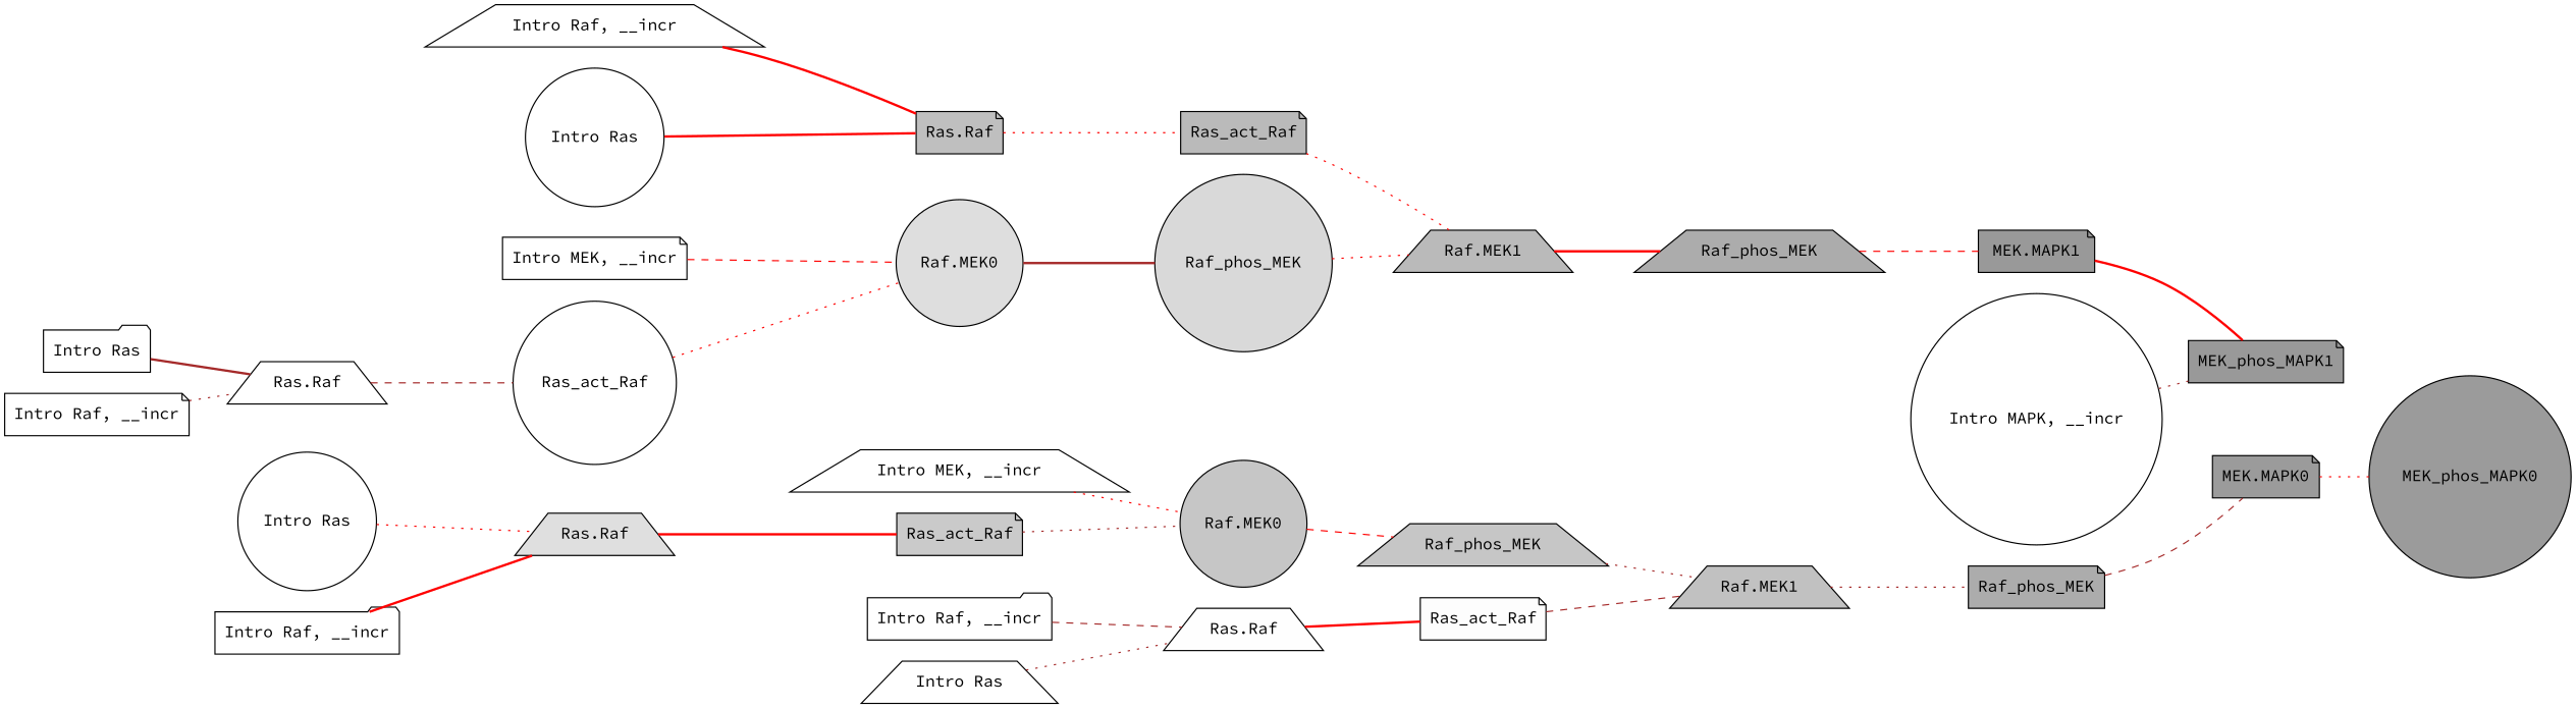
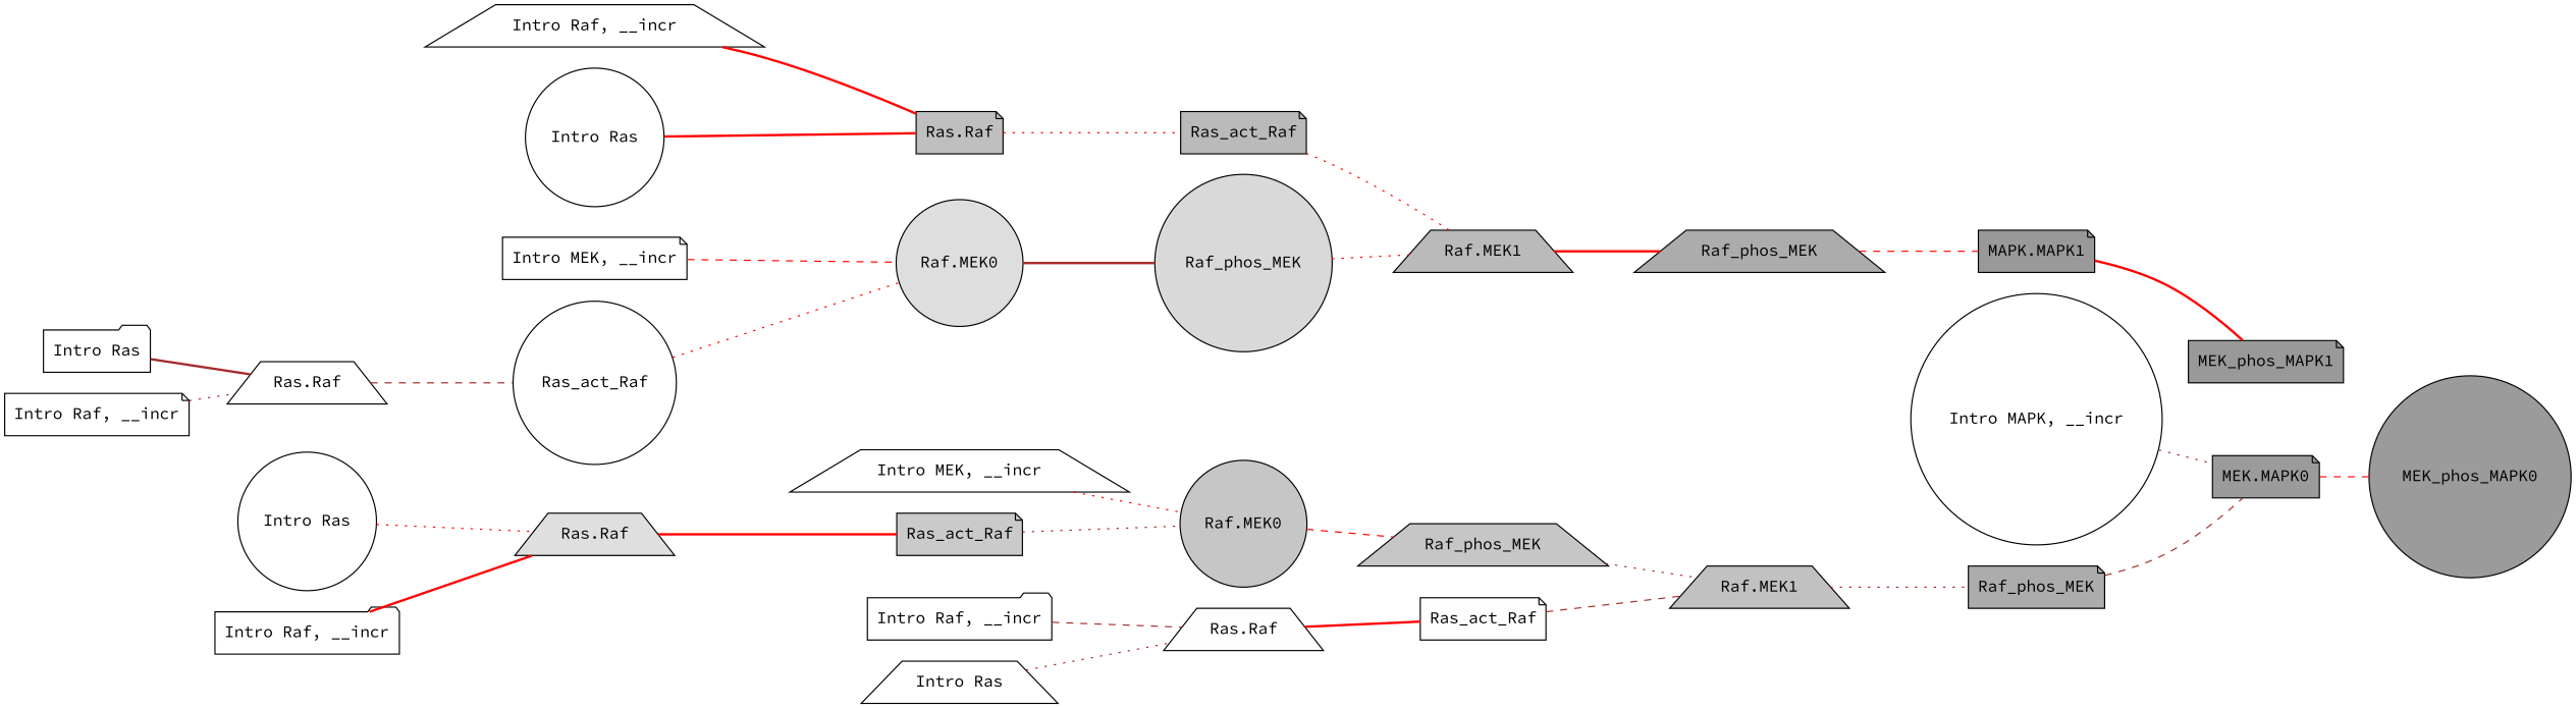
  digraph {
    fontname="Source Code Pro"
    rankdir=LR
    ranksep=0.30
    node [fillcolor="0.000 0.000 1.000" fontname="Source Code Pro" shape=note style=filled]
    edge [color=red dir=none fontname="Source Code Pro" style=dotted]
    n1 [label="Intro Ras" shape=circle]
    n2 [fillcolor="0.000 0.000 0.748" label="Ras.Raf"]
    n3 [fillcolor="0.000 0.000 0.729" label=Ras_act_Raf]
    n4 [label="Intro Ras" shape=trapezium]
    n5 [fillcolor="0.000 0.000 0.993" label="Ras.Raf" shape=trapezium]
    n6 [fillcolor="0.000 0.000 0.991" label=Ras_act_Raf]
    n7 [label="Intro Ras" shape=folder]
    n8 [label="Ras.Raf" shape=trapezium]
    n9 [label=Ras_act_Raf shape=circle]
    n10 [label="Intro Ras" shape=circle]
    n11 [fillcolor="0.000 0.000 0.872" label="Ras.Raf" shape=trapezium]
    n12 [fillcolor="0.000 0.000 0.790" label=Ras_act_Raf]
    n13 [label="Intro Raf, __incr" shape=folder]
    n14 [label="Intro Raf, __incr"]
    n15 [label="Intro Raf, __incr" shape=trapezium]
    n16 [label="Intro Raf, __incr" shape=folder]
    n17 [label="Intro MEK, __incr" shape=trapezium]
    n18 [fillcolor="0.000 0.000 0.777" label="Raf.MEK0" shape=circle]
    n19 [fillcolor="0.000 0.000 0.776" label=Raf_phos_MEK shape=trapezium]
    n20 [label="Intro MEK, __incr"]
    n21 [fillcolor="0.000 0.000 0.868" label="Raf.MEK0" shape=circle]
    n22 [fillcolor="0.000 0.000 0.850" label=Raf_phos_MEK shape=circle]
    n23 [label="Intro MAPK, __incr" shape=circle]
    n24 [fillcolor="0.000 0.000 0.608" label="MEK.MAPK0"]
    n25 [fillcolor="0.000 0.000 0.608" label=MEK_phos_MAPK0 shape=circle]
    n26 [fillcolor="0.000 0.000 0.757" label="Raf.MEK1" shape=trapezium]
    n27 [fillcolor="0.000 0.000 0.674" label=Raf_phos_MEK]
    n28 [fillcolor="0.000 0.000 0.729" label="Raf.MEK1" shape=trapezium]
    n29 [fillcolor="0.000 0.000 0.673" label=Raf_phos_MEK shape=trapezium]
-   n30 [fillcolor="0.000 0.000 0.601" label="MEK.MAPK1"]
+   n30 [fillcolor="0.000 0.000 0.601" label="MAPK.MAPK1"]
    n31 [fillcolor="0.000 0.000 0.600" label=MEK_phos_MAPK1]
    n1 -> n2 [style=bold]
    n2 -> n3
    n3 -> n28
    n4 -> n5 [color=brown]
    n5 -> n6 [style=bold]
    n6 -> n26 [color=brown style=dashed]
    n7 -> n8 [color=brown style=bold]
    n8 -> n9 [color=brown style=dashed]
    n9 -> n21
    n10 -> n11
    n11 -> n12 [style=bold]
    n12 -> n18 [color=brown]
    n13 -> n11 [style=bold]
    n14 -> n8 [color=brown]
    n15 -> n2 [style=bold]
    n16 -> n5 [color=brown style=dashed]
    n17 -> n18
    n18 -> n19 [style=dashed]
    n19 -> n26 [color=brown]
    n20 -> n21 [style=dashed]
    n21 -> n22 [color=brown style=bold]
    n22 -> n28
-   n23 -> n31 [color=brown]
-   n24 -> n25
+   n23 -> n24 [color=brown]
+   n24 -> n25 [style=dashed]
    n26 -> n27 [color=brown]
    n27 -> n24 [color=brown style=dashed]
    n28 -> n29 [style=bold]
    n29 -> n30 [style=dashed]
    n30 -> n31 [style=bold]
  }
